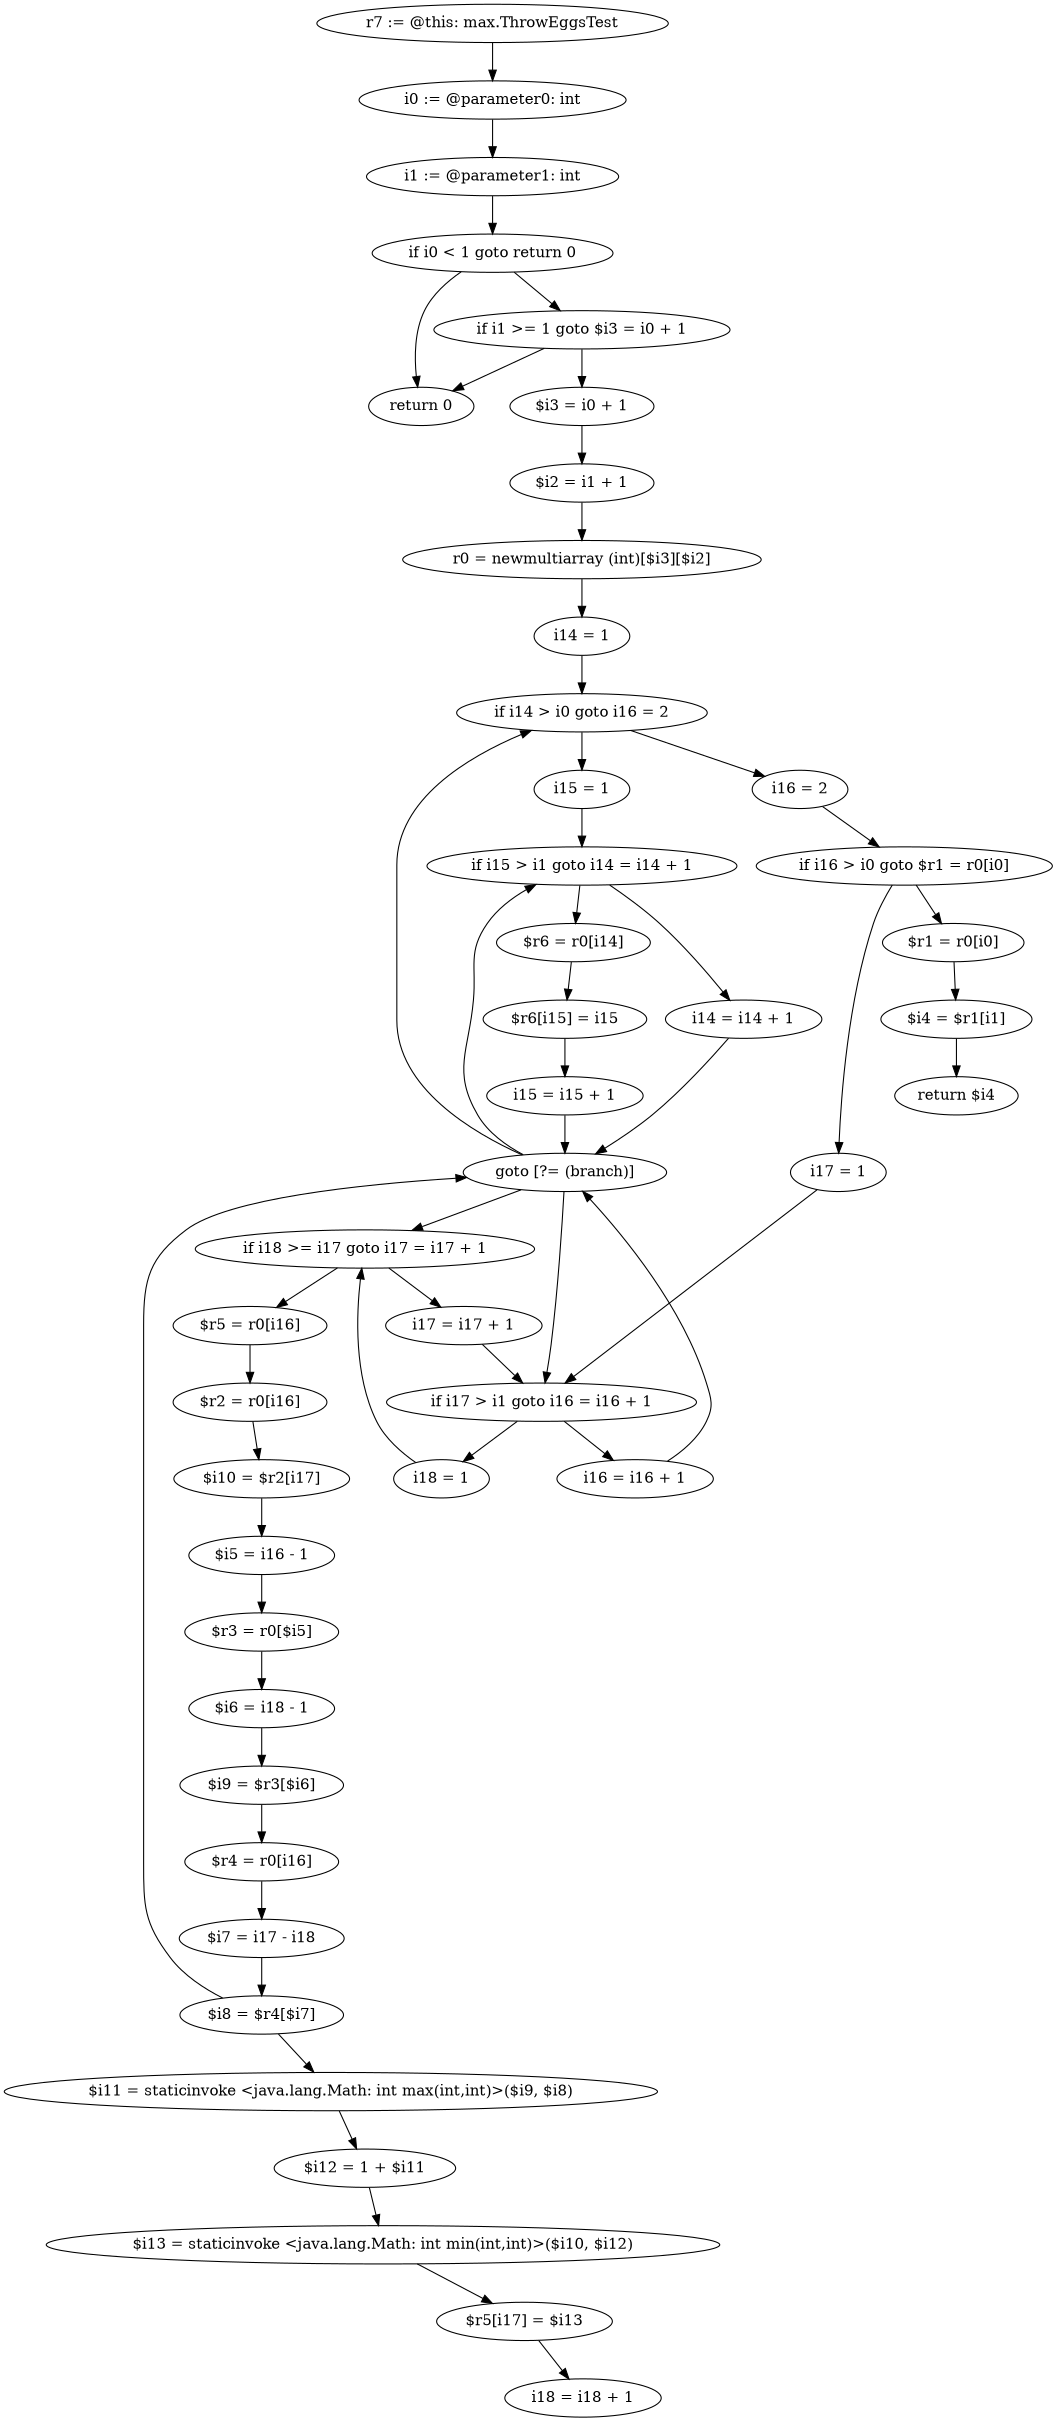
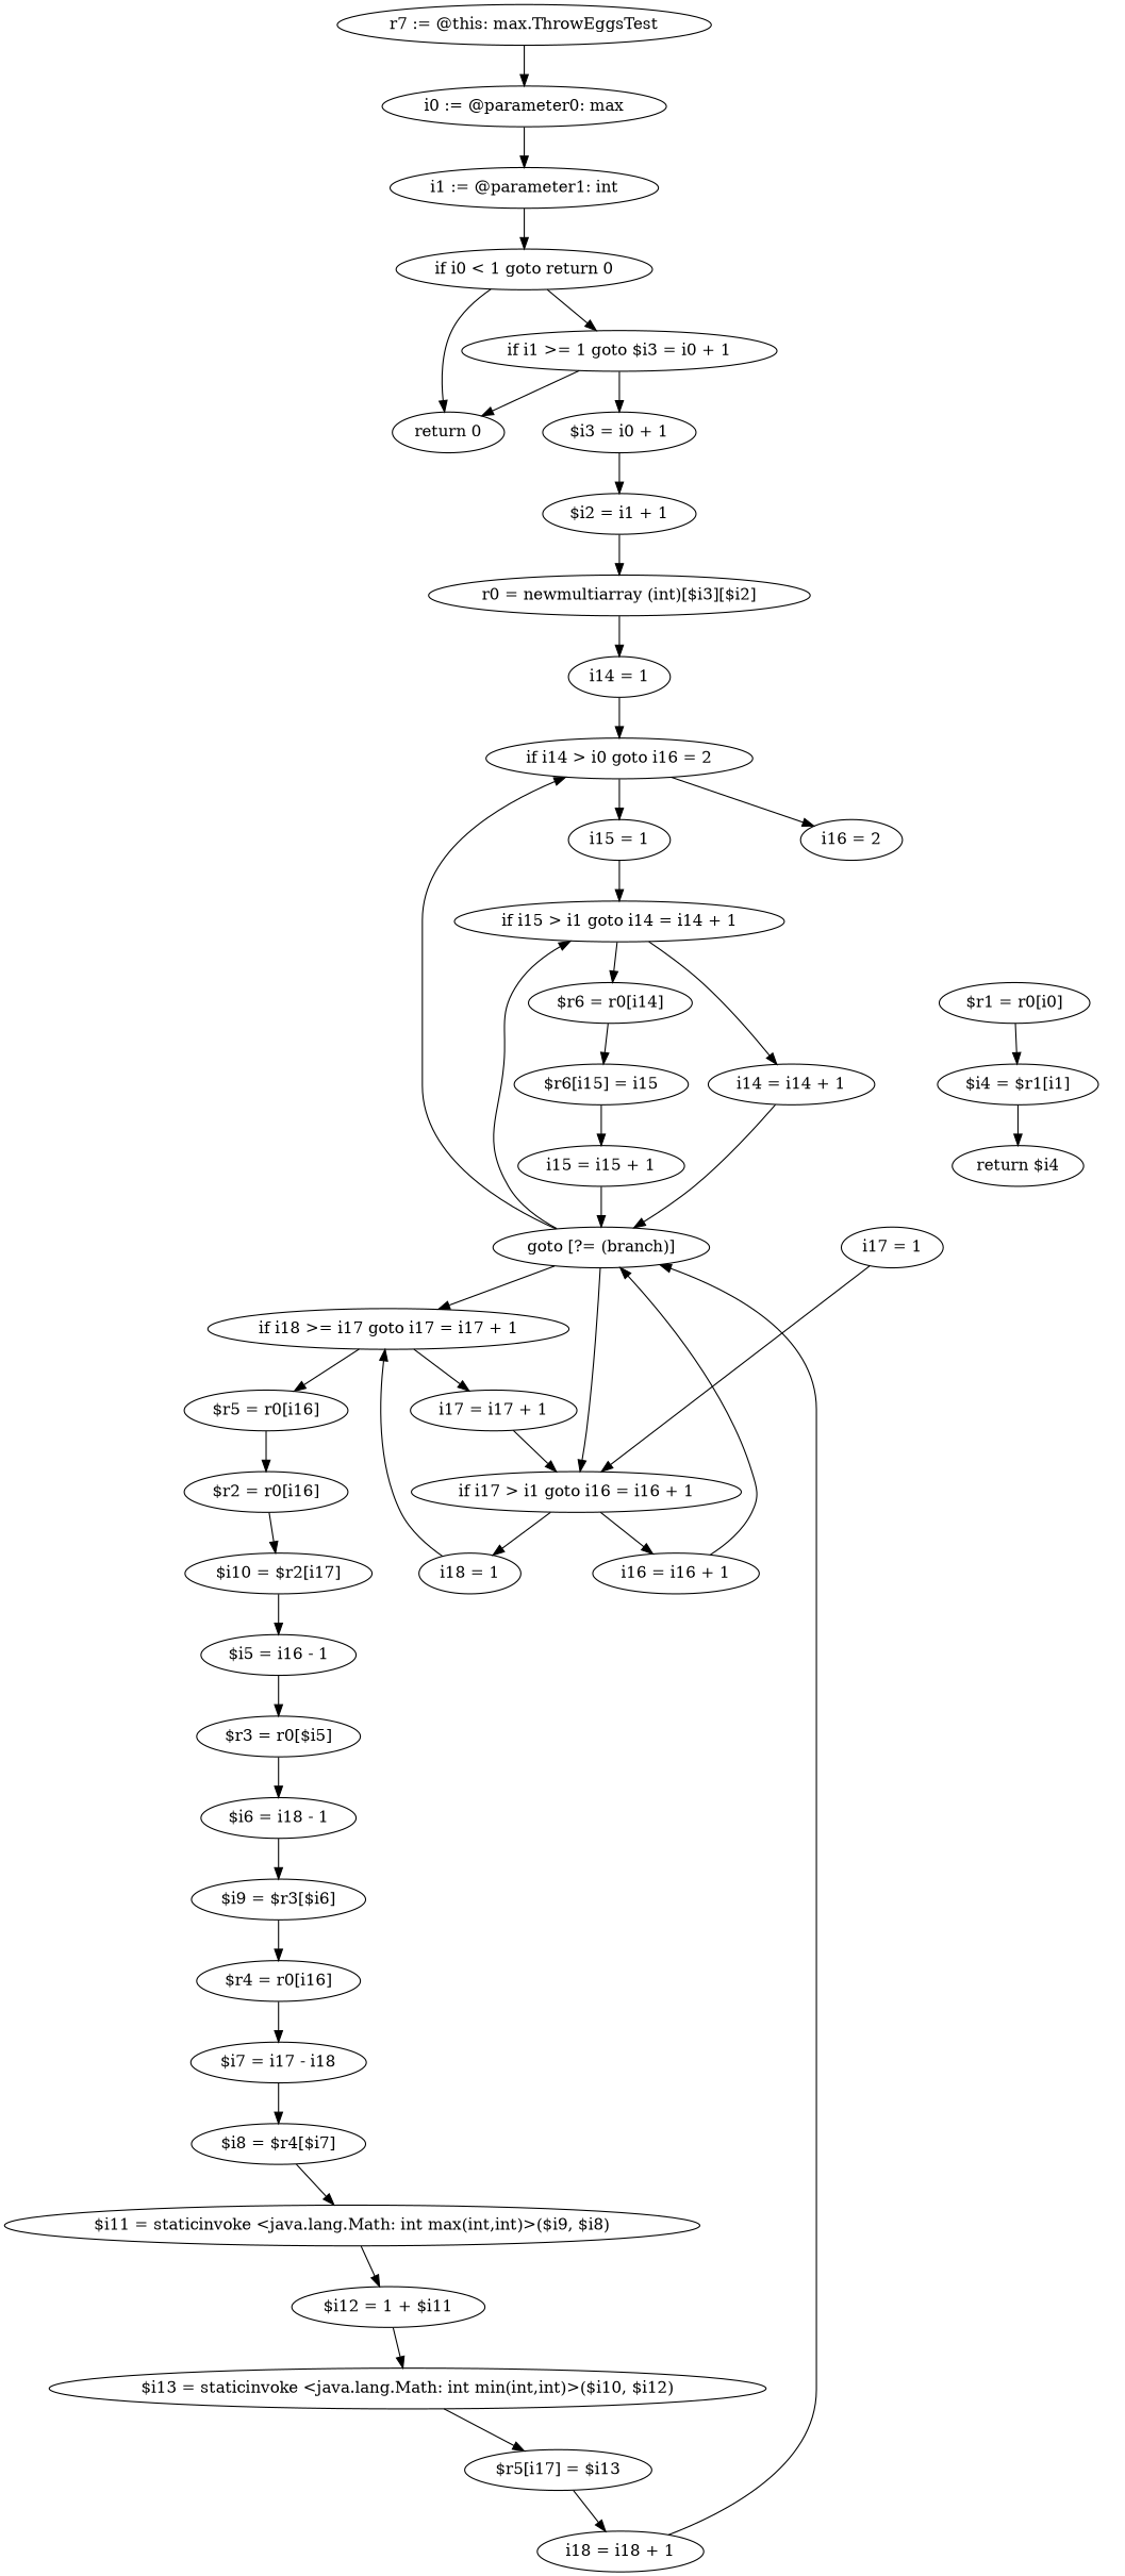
  digraph {
    n1 [label="r7 := @this: max.ThrowEggsTest"]
-   "i0 := @parameter0: int"
+   "i0 := @parameter0: int" [label="i0 := @parameter0: max"]
    "i1 := @parameter1: int"
    "if i0 < 1 goto return 0"
    "if i1 >= 1 goto $i3 = i0 + 1"
    "return 0"
    "$i3 = i0 + 1"
    "$i2 = i1 + 1"
    "r0 = newmultiarray (int)[$i3][$i2]"
    "i14 = 1"
    "if i14 > i0 goto i16 = 2"
    "i15 = 1"
    "i16 = 2"
    "if i15 > i1 goto i14 = i14 + 1"
-   "if i16 > i0 goto $r1 = r0[i0]"
    "$r6 = r0[i14]"
    "i14 = i14 + 1"
    "$r6[i15] = i15"
    "goto [?= (branch)]"
    "i15 = i15 + 1"
    "if i17 > i1 goto i16 = i16 + 1"
    "if i18 >= i17 goto i17 = i17 + 1"
    "i17 = 1"
    "$r1 = r0[i0]"
    "i18 = 1"
    "i16 = i16 + 1"
    "$r5 = r0[i16]"
    "i17 = i17 + 1"
    "$i4 = $r1[i1]"
    "$r2 = r0[i16]"
    "$i10 = $r2[i17]"
    "$i5 = i16 - 1"
    "$r3 = r0[$i5]"
    "$i6 = i18 - 1"
    "$i9 = $r3[$i6]"
    "$r4 = r0[i16]"
    "$i7 = i17 - i18"
    "$i8 = $r4[$i7]"
    "$i11 = staticinvoke <java.lang.Math: int max(int,int)>($i9, $i8)"
    "$i12 = 1 + $i11"
    "$i13 = staticinvoke <java.lang.Math: int min(int,int)>($i10, $i12)"
    "$r5[i17] = $i13"
    "i18 = i18 + 1"
    "return $i4"
    n1 -> "i0 := @parameter0: int"
    "i0 := @parameter0: int" -> "i1 := @parameter1: int"
    "i1 := @parameter1: int" -> "if i0 < 1 goto return 0"
    "if i0 < 1 goto return 0" -> "if i1 >= 1 goto $i3 = i0 + 1"
    "if i0 < 1 goto return 0" -> "return 0"
    "if i1 >= 1 goto $i3 = i0 + 1" -> "return 0"
    "if i1 >= 1 goto $i3 = i0 + 1" -> "$i3 = i0 + 1"
    "$i3 = i0 + 1" -> "$i2 = i1 + 1"
    "$i2 = i1 + 1" -> "r0 = newmultiarray (int)[$i3][$i2]"
    "r0 = newmultiarray (int)[$i3][$i2]" -> "i14 = 1"
    "i14 = 1" -> "if i14 > i0 goto i16 = 2"
    "if i14 > i0 goto i16 = 2" -> "i15 = 1"
    "if i14 > i0 goto i16 = 2" -> "i16 = 2"
    "i15 = 1" -> "if i15 > i1 goto i14 = i14 + 1"
-   "i16 = 2" -> "if i16 > i0 goto $r1 = r0[i0]"
    "if i15 > i1 goto i14 = i14 + 1" -> "$r6 = r0[i14]"
    "if i15 > i1 goto i14 = i14 + 1" -> "i14 = i14 + 1"
-   "if i16 > i0 goto $r1 = r0[i0]" -> "i17 = 1"
-   "if i16 > i0 goto $r1 = r0[i0]" -> "$r1 = r0[i0]"
    "$r6 = r0[i14]" -> "$r6[i15] = i15"
    "i14 = i14 + 1" -> "goto [?= (branch)]"
    "$r6[i15] = i15" -> "i15 = i15 + 1"
    "goto [?= (branch)]" -> "if i14 > i0 goto i16 = 2"
    "goto [?= (branch)]" -> "if i15 > i1 goto i14 = i14 + 1"
    "goto [?= (branch)]" -> "if i17 > i1 goto i16 = i16 + 1"
    "goto [?= (branch)]" -> "if i18 >= i17 goto i17 = i17 + 1"
    "i15 = i15 + 1" -> "goto [?= (branch)]"
    "if i17 > i1 goto i16 = i16 + 1" -> "i18 = 1"
    "if i17 > i1 goto i16 = i16 + 1" -> "i16 = i16 + 1"
    "if i18 >= i17 goto i17 = i17 + 1" -> "$r5 = r0[i16]"
    "if i18 >= i17 goto i17 = i17 + 1" -> "i17 = i17 + 1"
    "i17 = 1" -> "if i17 > i1 goto i16 = i16 + 1"
    "$r1 = r0[i0]" -> "$i4 = $r1[i1]"
    "i18 = 1" -> "if i18 >= i17 goto i17 = i17 + 1"
    "i16 = i16 + 1" -> "goto [?= (branch)]"
    "$r5 = r0[i16]" -> "$r2 = r0[i16]"
    "i17 = i17 + 1" -> "if i17 > i1 goto i16 = i16 + 1"
    "$i4 = $r1[i1]" -> "return $i4"
    "$r2 = r0[i16]" -> "$i10 = $r2[i17]"
    "$i10 = $r2[i17]" -> "$i5 = i16 - 1"
    "$i5 = i16 - 1" -> "$r3 = r0[$i5]"
    "$r3 = r0[$i5]" -> "$i6 = i18 - 1"
    "$i6 = i18 - 1" -> "$i9 = $r3[$i6]"
    "$i9 = $r3[$i6]" -> "$r4 = r0[i16]"
    "$r4 = r0[i16]" -> "$i7 = i17 - i18"
    "$i7 = i17 - i18" -> "$i8 = $r4[$i7]"
    "$i8 = $r4[$i7]" -> "$i11 = staticinvoke <java.lang.Math: int max(int,int)>($i9, $i8)"
    "$i11 = staticinvoke <java.lang.Math: int max(int,int)>($i9, $i8)" -> "$i12 = 1 + $i11"
    "$i12 = 1 + $i11" -> "$i13 = staticinvoke <java.lang.Math: int min(int,int)>($i10, $i12)"
    "$i13 = staticinvoke <java.lang.Math: int min(int,int)>($i10, $i12)" -> "$r5[i17] = $i13"
    "$r5[i17] = $i13" -> "i18 = i18 + 1"
-   "$i8 = $r4[$i7]" -> "goto [?= (branch)]"
+   "i18 = i18 + 1" -> "goto [?= (branch)]"
  }
